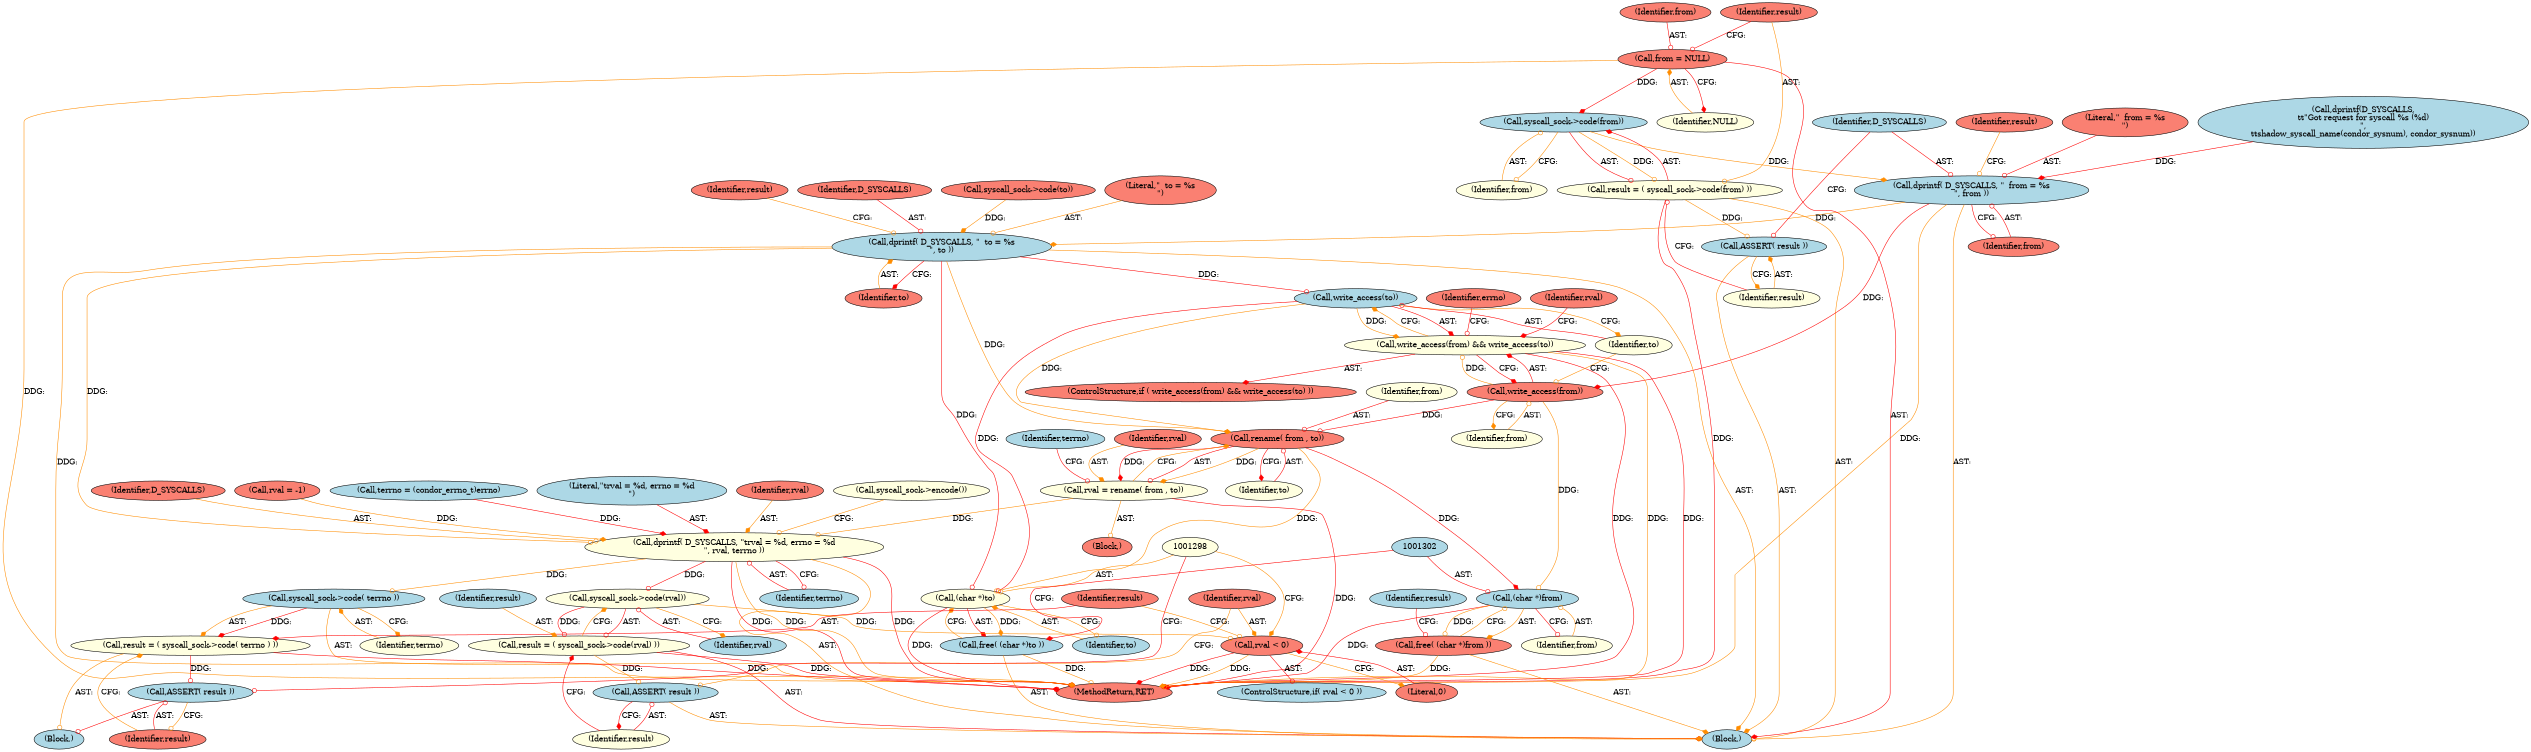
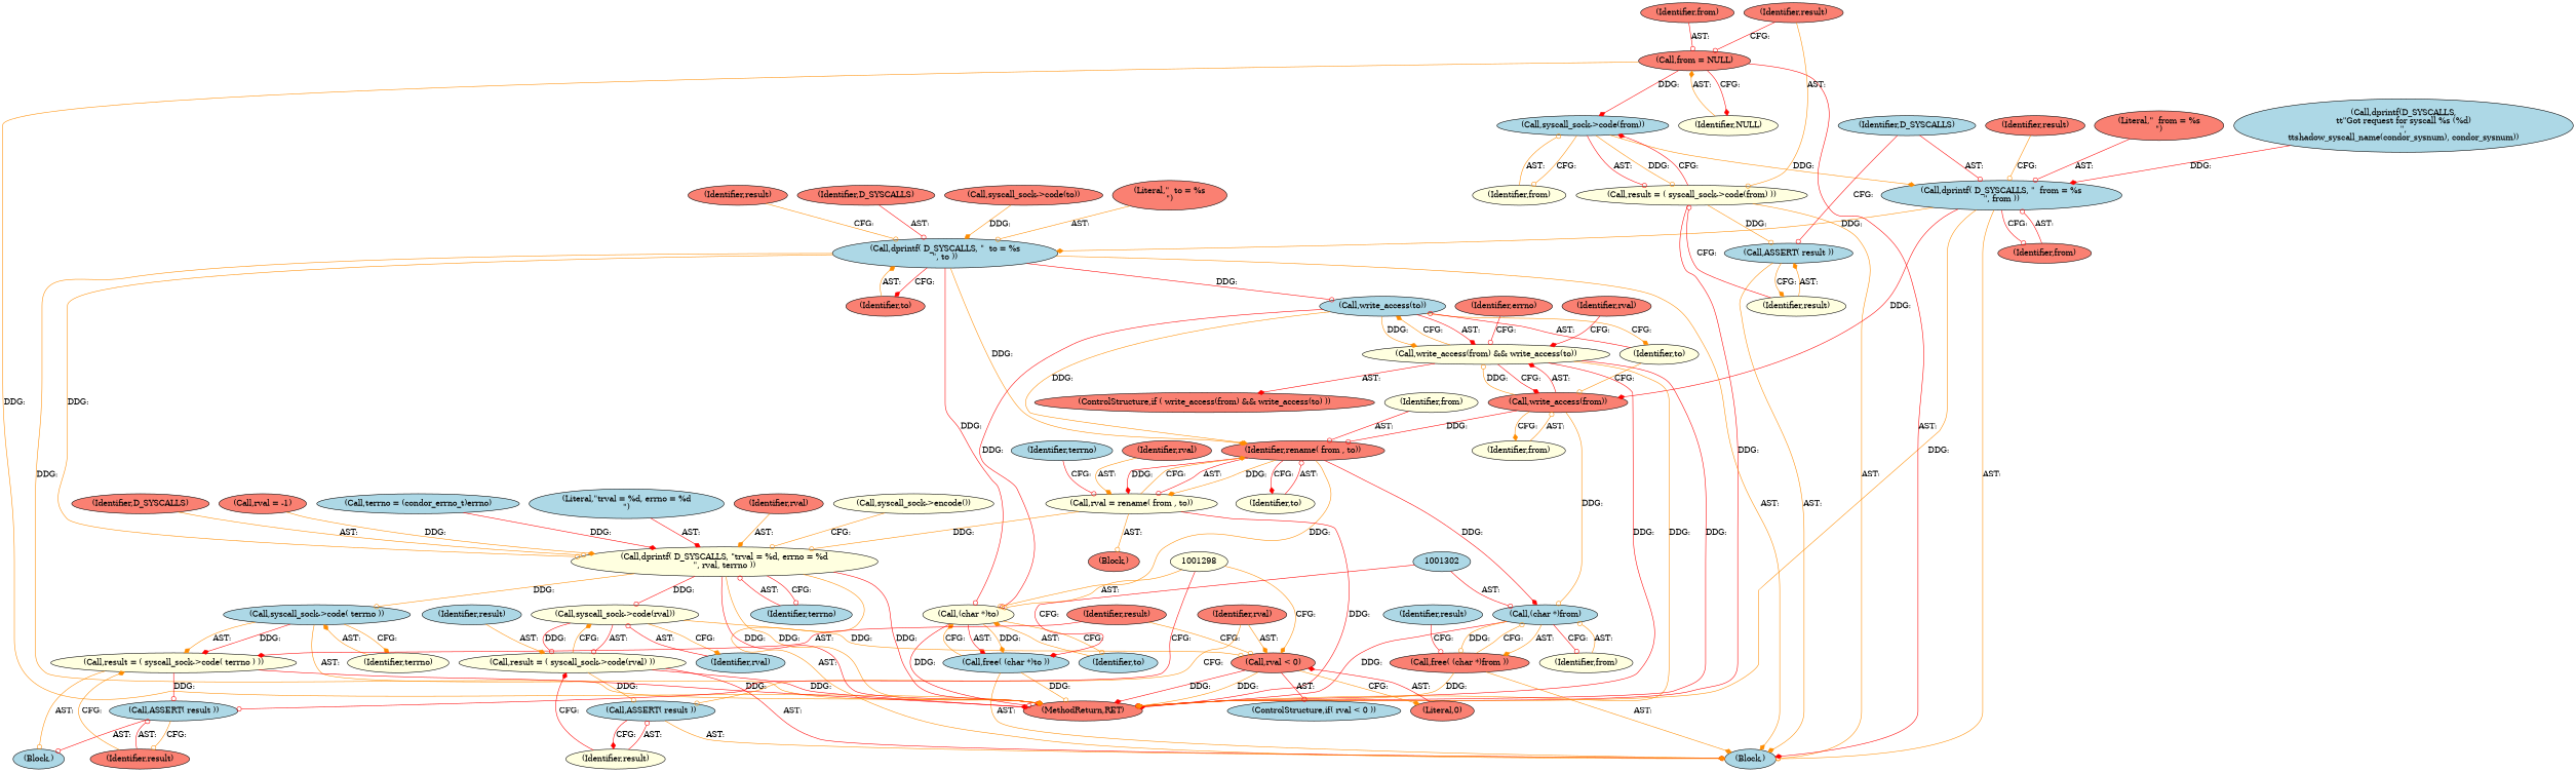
  digraph {
    node [fillcolor=salmon style=filled]
    edge [arrowhead=odot color=darkorange]
    n1 [fillcolor=lightblue label="(Call,syscall_sock->code(from))"]
    n2 [fillcolor=lightyellow label="(Call,result = ( syscall_sock->code(from) ))"]
    n3 [fillcolor=lightblue label="(Call,dprintf( D_SYSCALLS, \"  from = %s\n\", from ))"]
    n4 [fillcolor=lightyellow label="(Identifier,from)"]
    n5 [fillcolor=lightblue label="(Block,)"]
    n6 [label="(MethodReturn,RET)"]
    n7 [fillcolor=lightblue label="(Call,ASSERT( result ))"]
    n8 [fillcolor=lightblue label="(Call,dprintf( D_SYSCALLS, \"  to = %s\n\", to ))"]
    n9 [label="(Call,write_access(from))"]
    n10 [label="(Identifier,from)"]
    n11 [label="(Call,from = NULL)"]
    n12 [fillcolor=lightyellow label="(Identifier,NULL)"]
    n13 [fillcolor=lightyellow label="(Identifier,result)"]
    n14 [fillcolor=lightblue label="(Call,write_access(to))"]
-   n15 [label="(Call,rename( from , to))"]
+   n15 [label="(Identifier,rename( from , to))"]
    n16 [fillcolor=lightyellow label="(Call,dprintf( D_SYSCALLS, \"\trval = %d, errno = %d\n\", rval, terrno ))"]
    n17 [fillcolor=lightyellow label="(Call,(char *)to)"]
    n18 [label="(Identifier,to)"]
    n19 [fillcolor=lightyellow label="(Call,write_access(from) && write_access(to))"]
    n20 [fillcolor=lightblue label="(Call,(char *)from)"]
    n21 [fillcolor=lightyellow label="(Identifier,from)"]
    n22 [fillcolor=lightyellow label="(Identifier,to)"]
    n23 [fillcolor=lightyellow label="(Call,rval = rename( from , to))"]
    n24 [fillcolor=lightyellow label="(Identifier,to)"]
    n25 [fillcolor=lightyellow label="(Call,syscall_sock->code(rval))"]
    n26 [fillcolor=lightblue label="(Call,syscall_sock->code( terrno ))"]
    n27 [fillcolor=lightblue label="(Identifier,terrno)"]
    n28 [fillcolor=lightblue label="(Call,free( (char *)to ))"]
    n29 [fillcolor=lightblue label="(Identifier,to)"]
    n30 [label="(ControlStructure,if ( write_access(from) && write_access(to) ))"]
    n31 [label="(Block,)"]
    n32 [label="(Call,free( (char *)from ))"]
    n33 [fillcolor=lightyellow label="(Identifier,from)"]
    n34 [fillcolor=lightyellow label="(Call,result = ( syscall_sock->code(rval) ))"]
    n35 [label="(Call,rval < 0)"]
    n36 [fillcolor=lightblue label="(Identifier,rval)"]
    n37 [fillcolor=lightyellow label="(Call,result = ( syscall_sock->code( terrno ) ))"]
    n38 [fillcolor=lightyellow label="(Identifier,terrno)"]
    n39 [fillcolor=lightblue label="(Call,ASSERT( result ))"]
    n40 [label="(Literal,0)"]
    n41 [fillcolor=lightblue label="(ControlStructure,if( rval < 0 ))"]
    n42 [fillcolor=lightyellow label="(Identifier,result)"]
    n43 [fillcolor=lightblue label="(Call,ASSERT( result ))"]
    n44 [fillcolor=lightblue label="(Block,)"]
    n45 [label="(Identifier,result)"]
    n46 [label="(Identifier,errno)"]
    n47 [label="(Identifier,from)"]
    n48 [fillcolor=lightyellow label="(Identifier,from)"]
    n49 [fillcolor=lightblue label="(Identifier,result)"]
    n50 [label="(Identifier,result)"]
    n51 [label="(Identifier,rval)"]
    n52 [label="(Identifier,D_SYSCALLS)"]
    n53 [fillcolor=lightyellow label="(Call,syscall_sock->encode())"]
    n54 [label="(Identifier,result)"]
    n55 [label="(Literal,\"  from = %s\n\")"]
    n56 [fillcolor=lightblue label="(Call,dprintf(D_SYSCALLS,\n\t\t\"Got request for syscall %s (%d)\n\",\n\t\tshadow_syscall_name(condor_sysnum), condor_sysnum))"]
    n57 [label="(Identifier,result)"]
    n58 [label="(Identifier,D_SYSCALLS)"]
    n59 [label="(Call,syscall_sock->code(to))"]
    n60 [label="(Literal,\"  to = %s\n\")"]
    n61 [label="(Call,rval = -1)"]
    n62 [label="(Identifier,rval)"]
    n63 [fillcolor=lightblue label="(Identifier,result)"]
    n64 [label="(Identifier,rval)"]
    n65 [fillcolor=lightblue label="(Identifier,D_SYSCALLS)"]
    n66 [label="(Identifier,result)"]
    n67 [fillcolor=lightblue label="(Call,terrno = (condor_errno_t)errno)"]
    n68 [label="(Identifier,rval)"]
    n69 [fillcolor=lightblue label="(Literal,\"\trval = %d, errno = %d\n\")"]
    n70 [fillcolor=lightblue label="(Identifier,terrno)"]
    1001298 [fillcolor=lightyellow]
    1001302 [fillcolor=lightblue]
    n1 -> n2 [color=red label="AST: "]
    n1 -> n2 [label="DDG: "]
    n1 -> n3 [arrowhead=diamond label="DDG: "]
    n1 -> n4 [label="CFG: "]
-   n2 -> n1 [arrowhead=diamond color=red label="AST: "]
+   n2 -> n1 [arrowhead=diamond color=red label="CFG: "]
    n2 -> n5 [label="AST: "]
    n2 -> n6 [color=red label="DDG: "]
    n2 -> n7 [label="DDG: "]
    n3 -> n5 [label="AST: "]
    n3 -> n6 [arrowhead=diamond label="DDG: "]
    n3 -> n8 [arrowhead=diamond label="DDG: "]
    n3 -> n9 [arrowhead=diamond color=red label="DDG: "]
    n3 -> n10 [color=red label="CFG: "]
    n4 -> n1 [label="AST: "]
    n7 -> n5 [arrowhead=diamond label="AST: "]
    n7 -> n13 [arrowhead=diamond label="CFG: "]
    n8 -> n5 [arrowhead=diamond label="AST: "]
    n8 -> n6 [arrowhead=diamond label="DDG: "]
    n8 -> n14 [color=red label="DDG: "]
    n8 -> n15 [arrowhead=diamond label="DDG: "]
    n8 -> n16 [label="DDG: "]
    n8 -> n17 [color=red label="DDG: "]
    n8 -> n18 [arrowhead=diamond color=red label="CFG: "]
    n9 -> n15 [color=red label="DDG: "]
    n9 -> n19 [arrowhead=diamond color=red label="AST: "]
    n9 -> n19 [label="DDG: "]
    n9 -> n20 [label="DDG: "]
    n9 -> n21 [arrowhead=diamond label="CFG: "]
    n10 -> n3 [color=red label="AST: "]
    n11 -> n1 [arrowhead=diamond color=red label="DDG: "]
    n11 -> n5 [arrowhead=diamond color=red label="AST: "]
    n11 -> n6 [arrowhead=diamond label="DDG: "]
    n11 -> n12 [arrowhead=diamond color=red label="CFG: "]
    n12 -> n11 [arrowhead=diamond label="AST: "]
    n13 -> n2 [color=red label="CFG: "]
    n13 -> n7 [arrowhead=diamond label="AST: "]
    n14 -> n15 [arrowhead=diamond label="DDG: "]
    n14 -> n17 [color=red label="DDG: "]
    n14 -> n19 [arrowhead=diamond color=red label="AST: "]
    n14 -> n19 [arrowhead=diamond label="DDG: "]
    n14 -> n22 [arrowhead=diamond label="CFG: "]
    n15 -> n17 [label="DDG: "]
    n15 -> n20 [arrowhead=diamond color=red label="DDG: "]
    n15 -> n23 [color=red label="AST: "]
    n15 -> n23 [arrowhead=diamond label="DDG: "]
    n15 -> n23 [arrowhead=diamond color=red label="DDG: "]
    n15 -> n24 [arrowhead=diamond color=red label="CFG: "]
    n16 -> n5 [label="AST: "]
    n16 -> n6 [color=red label="DDG: "]
    n16 -> n6 [label="DDG: "]
    n16 -> n6 [arrowhead=diamond color=red label="DDG: "]
    n16 -> n25 [color=red label="DDG: "]
    n16 -> n26 [label="DDG: "]
    n16 -> n27 [color=red label="CFG: "]
    n17 -> n6 [color=red label="DDG: "]
    n17 -> n28 [arrowhead=diamond color=red label="AST: "]
    n17 -> n28 [arrowhead=diamond label="DDG: "]
    n17 -> n29 [label="CFG: "]
    n18 -> n8 [arrowhead=diamond label="AST: "]
    n19 -> n6 [arrowhead=diamond color=red label="DDG: "]
    n19 -> n6 [label="DDG: "]
    n19 -> n6 [color=red label="DDG: "]
    n19 -> n9 [arrowhead=diamond color=red label="CFG: "]
    n19 -> n14 [arrowhead=diamond label="CFG: "]
    n19 -> n30 [arrowhead=diamond color=red label="AST: "]
    n20 -> n6 [arrowhead=diamond color=red label="DDG: "]
    n20 -> n32 [arrowhead=diamond label="AST: "]
    n20 -> n32 [label="DDG: "]
    n20 -> n33 [color=red label="CFG: "]
    n21 -> n9 [label="AST: "]
    n22 -> n9 [label="CFG: "]
    n22 -> n14 [color=red label="AST: "]
    n23 -> n6 [arrowhead=diamond color=red label="DDG: "]
    n23 -> n15 [arrowhead=diamond label="CFG: "]
    n23 -> n16 [label="DDG: "]
    n23 -> n31 [label="AST: "]
    n24 -> n15 [color=red label="AST: "]
    n25 -> n34 [color=red label="AST: "]
    n25 -> n34 [color=red label="DDG: "]
    n25 -> n35 [label="DDG: "]
    n25 -> n36 [arrowhead=diamond label="CFG: "]
    n26 -> n6 [arrowhead=diamond label="AST: "]
    n26 -> n37 [arrowhead=diamond label="AST: "]
    n26 -> n37 [arrowhead=diamond color=red label="DDG: "]
    n26 -> n38 [arrowhead=diamond label="CFG: "]
    n27 -> n16 [color=red label="AST: "]
    n28 -> n5 [arrowhead=diamond label="AST: "]
    n28 -> n6 [label="DDG: "]
    n28 -> n17 [arrowhead=diamond label="CFG: "]
    n29 -> n17 [arrowhead=diamond label="AST: "]
    n32 -> n5 [arrowhead=diamond label="AST: "]
    n32 -> n6 [label="DDG: "]
    n32 -> n20 [label="CFG: "]
    n33 -> n20 [label="AST: "]
    n34 -> n5 [arrowhead=diamond color=red label="AST: "]
    n34 -> n6 [arrowhead=diamond color=red label="DDG: "]
    n34 -> n25 [arrowhead=diamond label="CFG: "]
    n34 -> n39 [label="DDG: "]
    n35 -> n6 [arrowhead=diamond color=red label="DDG: "]
    n35 -> n6 [arrowhead=diamond label="DDG: "]
    n35 -> n40 [arrowhead=diamond label="CFG: "]
    n35 -> n41 [color=red label="AST: "]
    n36 -> n25 [color=red label="AST: "]
    n37 -> n6 [color=red label="DDG: "]
    n37 -> n43 [color=red label="DDG: "]
    n37 -> n44 [label="AST: "]
    n38 -> n26 [arrowhead=diamond label="AST: "]
    n39 -> n5 [arrowhead=diamond label="AST: "]
    n39 -> n42 [arrowhead=diamond color=red label="CFG: "]
    n40 -> n35 [arrowhead=diamond color=red label="AST: "]
    n42 -> n34 [arrowhead=diamond color=red label="CFG: "]
    n42 -> n39 [color=red label="AST: "]
    n43 -> n44 [color=red label="AST: "]
    n43 -> n45 [label="CFG: "]
    n45 -> n37 [arrowhead=diamond label="CFG: "]
    n45 -> n43 [color=red label="AST: "]
    n46 -> n19 [color=red label="CFG: "]
    n47 -> n11 [color=red label="AST: "]
    n48 -> n15 [color=red label="AST: "]
    n49 -> n32 [color=red label="CFG: "]
    n50 -> n2 [label="AST: "]
    n50 -> n11 [color=red label="CFG: "]
    n51 -> n16 [arrowhead=diamond label="AST: "]
    n52 -> n8 [color=red label="AST: "]
    n53 -> n16 [label="CFG: "]
    n54 -> n35 [label="CFG: "]
    n54 -> n37 [arrowhead=diamond color=red label="AST: "]
    n55 -> n3 [color=red label="AST: "]
    n56 -> n3 [arrowhead=diamond color=red label="DDG: "]
    n57 -> n3 [label="CFG: "]
    n58 -> n16 [label="AST: "]
    n59 -> n8 [arrowhead=diamond label="DDG: "]
    n60 -> n8 [label="AST: "]
    n61 -> n16 [arrowhead=diamond label="DDG: "]
    n62 -> n35 [arrowhead=diamond label="AST: "]
    n62 -> n39 [label="CFG: "]
    n63 -> n34 [arrowhead=diamond label="AST: "]
    n64 -> n19 [arrowhead=diamond color=red label="CFG: "]
    n65 -> n3 [color=red label="AST: "]
    n65 -> n7 [color=red label="CFG: "]
    n66 -> n8 [label="CFG: "]
    n67 -> n16 [arrowhead=diamond color=red label="DDG: "]
    n68 -> n23 [arrowhead=diamond label="AST: "]
    n69 -> n16 [arrowhead=diamond color=red label="AST: "]
    n70 -> n23 [color=red label="CFG: "]
    1001298 -> n17 [label="AST: "]
    1001298 -> n35 [arrowhead=diamond label="CFG: "]
    1001298 -> n43 [color=red label="CFG: "]
    1001302 -> n20 [color=red label="AST: "]
    1001302 -> n28 [arrowhead=diamond color=red label="CFG: "]
  }
